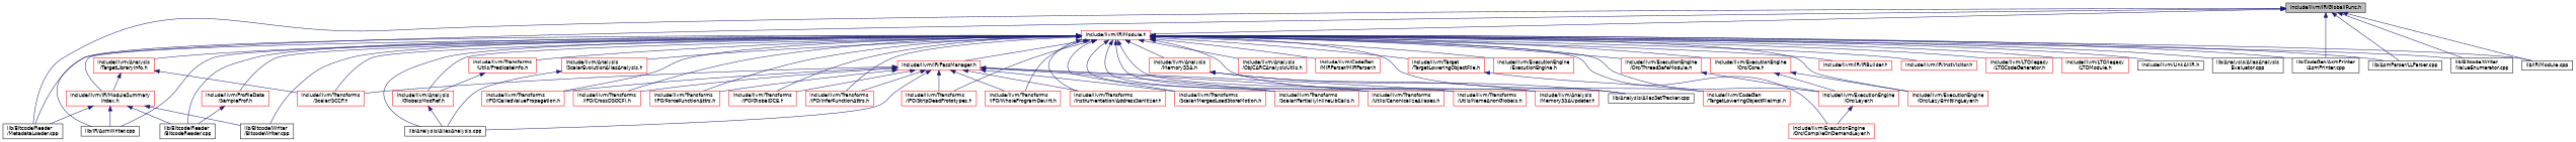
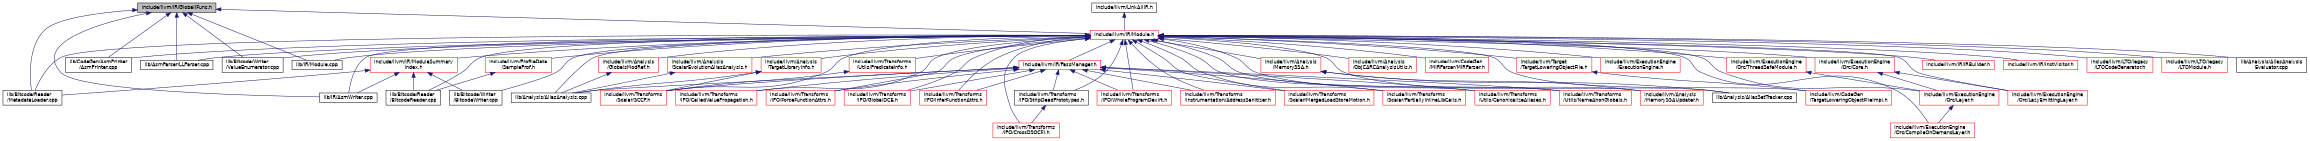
  digraph {
    node [color=red fontname=Helvetica fontsize=10 shape=box]
    edge [color=midnightblue dir=back fontname=Helvetica fontsize=10 labelfontname=Helvetica labelfontsize=10 style=solid]
    n1 [color=black fillcolor=grey75 fontcolor=black height=0.2 label="include/llvm/IR/GlobalIFunc.h" style=filled width=0.4]
    n2 [height=0.2 label="include/llvm/IR/Module.h" width=0.4]
    n3 [color=black height=0.2 label="lib/Bitcode/Reader\l/MetadataLoader.cpp" width=0.4]
    n4 [color=black height=0.2 label="lib/IR/AsmWriter.cpp" width=0.4]
    n5 [color=black height=0.2 label="lib/CodeGen/AsmPrinter\l/AsmPrinter.cpp" width=0.4]
    n6 [color=black height=0.2 label="lib/AsmParser/LLParser.cpp" width=0.4]
    n7 [color=black height=0.2 label="lib/Bitcode/Writer\l/ValueEnumerator.cpp" width=0.4]
    n8 [color=black height=0.2 label="lib/IR/Module.cpp" width=0.4]
    n9 [color=black height=0.2 label="lib/Bitcode/Reader\l/BitcodeReader.cpp" width=0.4]
    n10 [color=black height=0.2 label="lib/Bitcode/Writer\l/BitcodeWriter.cpp" width=0.4]
    n11 [height=0.2 label="include/llvm/Analysis\l/GlobalsModRef.h" width=0.4]
    n12 [color=black height=0.2 label="lib/Analysis/AliasAnalysis.cpp" width=0.4]
    n13 [height=0.2 label="include/llvm/Analysis\l/MemorySSA.h" width=0.4]
    n14 [height=0.2 label="include/llvm/Analysis\l/MemorySSAUpdater.h" width=0.4]
    n15 [color=black height=0.2 label="lib/Analysis/AliasSetTracker.cpp" width=0.4]
    n16 [height=0.2 label="include/llvm/Analysis\l/ObjCARCAnalysisUtils.h" width=0.4]
    n17 [height=0.2 label="include/llvm/Analysis\l/ScalarEvolutionAliasAnalysis.h" width=0.4]
    n18 [height=0.2 label="include/llvm/Analysis\l/TargetLibraryInfo.h" width=0.4]
    n19 [height=0.2 label="include/llvm/Transforms\l/Scalar/SCCP.h" width=0.4]
    n20 [height=0.2 label="include/llvm/CodeGen\l/MIRParser/MIRParser.h" width=0.4]
    n21 [height=0.2 label="include/llvm/CodeGen\l/TargetLoweringObjectFileImpl.h" width=0.4]
    n22 [height=0.2 label="include/llvm/ExecutionEngine\l/ExecutionEngine.h" width=0.4]
    n23 [height=0.2 label="include/llvm/ExecutionEngine\l/Orc/CompileOnDemandLayer.h" width=0.4]
    n24 [height=0.2 label="include/llvm/ExecutionEngine\l/Orc/Core.h" width=0.4]
    n25 [height=0.2 label="include/llvm/ExecutionEngine\l/Orc/Layer.h" width=0.4]
    n26 [height=0.2 label="include/llvm/ExecutionEngine\l/Orc/LazyEmittingLayer.h" width=0.4]
    n27 [height=0.2 label="include/llvm/ExecutionEngine\l/Orc/ThreadSafeModule.h" width=0.4]
    n28 [height=0.2 label="include/llvm/IR/IRBuilder.h" width=0.4]
    n29 [height=0.2 label="include/llvm/IR/InstVisitor.h" width=0.4]
    n30 [height=0.2 label="include/llvm/IR/ModuleSummary\lIndex.h" width=0.4]
    n31 [height=0.2 label="include/llvm/IR/PassManager.h" width=0.4]
    n32 [height=0.2 label="include/llvm/Transforms\l/IPO/CalledValuePropagation.h" width=0.4]
    n33 [height=0.2 label="include/llvm/Transforms\l/IPO/CrossDSOCFI.h" width=0.4]
    n34 [height=0.2 label="include/llvm/Transforms\l/IPO/ForceFunctionAttrs.h" width=0.4]
    n35 [height=0.2 label="include/llvm/Transforms\l/IPO/GlobalDCE.h" width=0.4]
    n36 [height=0.2 label="include/llvm/Transforms\l/IPO/InferFunctionAttrs.h" width=0.4]
-   n37 [height=0.2 label="include/llvm/Transforms\l/IPO/StripDeadPrototypes.h" width=0.4]
+   n37 [color=black height=0.2 label="include/llvm/Transforms\l/IPO/StripDeadPrototypes.h" width=0.4]
    n38 [height=0.2 label="include/llvm/Transforms\l/IPO/WholeProgramDevirt.h" width=0.4]
    n39 [height=0.2 label="include/llvm/Transforms\l/Instrumentation/AddressSanitizer.h" width=0.4]
    n40 [height=0.2 label="include/llvm/Transforms\l/Scalar/MergedLoadStoreMotion.h" width=0.4]
    n41 [height=0.2 label="include/llvm/Transforms\l/Scalar/PartiallyInlineLibCalls.h" width=0.4]
    n42 [height=0.2 label="include/llvm/Transforms\l/Utils/CanonicalizeAliases.h" width=0.4]
    n43 [height=0.2 label="include/llvm/Transforms\l/Utils/NameAnonGlobals.h" width=0.4]
    n44 [height=0.2 label="include/llvm/LTO/legacy\l/LTOCodeGenerator.h" width=0.4]
    n45 [height=0.2 label="include/llvm/LTO/legacy\l/LTOModule.h" width=0.4]
    n46 [color=black height=0.2 label="include/llvm/LinkAllIR.h" width=0.4]
    n47 [height=0.2 label="include/llvm/ProfileData\l/SampleProf.h" width=0.4]
    n48 [height=0.2 label="include/llvm/Target\l/TargetLoweringObjectFile.h" width=0.4]
    n49 [height=0.2 label="include/llvm/Transforms\l/Utils/PredicateInfo.h" width=0.4]
    n50 [color=black height=0.2 label="lib/Analysis/AliasAnalysis\lEvaluator.cpp" width=0.4]
    n1 -> n2
    n1 -> n3
    n1 -> n4
    n1 -> n5
    n1 -> n6
    n1 -> n7
    n1 -> n8
    n2 -> n3
    n2 -> n4
    n2 -> n5
    n2 -> n6
    n2 -> n7
    n2 -> n8
    n2 -> n9
    n2 -> n10
    n2 -> n11
    n2 -> n12
    n2 -> n13
    n2 -> n14
    n2 -> n15
    n2 -> n16
    n2 -> n17
    n2 -> n18
    n2 -> n19
    n2 -> n20
    n2 -> n21
    n2 -> n22
    n2 -> n23
    n2 -> n24
    n2 -> n25
    n2 -> n26
    n2 -> n27
    n2 -> n28
    n2 -> n29
    n2 -> n30
    n2 -> n31
    n2 -> n32
    n2 -> n33
    n2 -> n34
    n2 -> n35
    n2 -> n36
    n2 -> n37
    n2 -> n38
    n2 -> n39
    n2 -> n40
    n2 -> n41
    n2 -> n42
    n2 -> n43
    n2 -> n44
    n2 -> n45
-   n2 -> n46
+   n46 -> n2
    n2 -> n47
    n2 -> n48
    n2 -> n49
    n2 -> n50
    n11 -> n12
    n13 -> n14
    n13 -> n15
    n17 -> n12
-   n18 -> n30
+   n18 -> n12
    n18 -> n19
    n24 -> n25
    n24 -> n26
    n25 -> n23
    n27 -> n25
    n30 -> n3
    n30 -> n4
    n30 -> n9
    n30 -> n10
    n31 -> n12
    n31 -> n19
    n31 -> n32
-   n31 -> n33
+   n37 -> n33
    n31 -> n34
    n31 -> n35
    n31 -> n36
    n31 -> n37
    n31 -> n38
    n31 -> n39
    n31 -> n40
    n31 -> n41
    n31 -> n42
    n31 -> n43
    n47 -> n9
    n48 -> n21
-   n49 -> n11
+   n49 -> n19
  }
